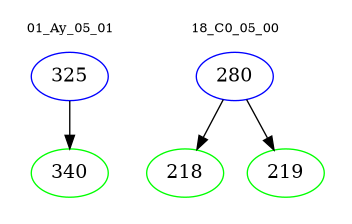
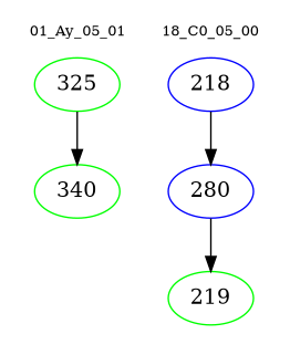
  digraph {
    node [color=green]
    edge [color=black]
-   n1 [color=blue label=325]
+   n1 [label=325]
    n2 [label=340]
-   n3 [label=218]
+   n3 [color=blue label=218]
    n4 [color=blue label=280]
    n5 [label=219]
    subgraph cluster_1 {
      color=white
      fontsize=10
      label="01_Ay_05_01"
      n1
      n2
    }
    subgraph cluster_2 {
      color=white
      fontsize=10
      label="18_C0_05_00"
      n3
      n4
      n5
    }
    n1 -> n2
-   n4 -> n3
+   n3 -> n4
    n4 -> n5
  }
